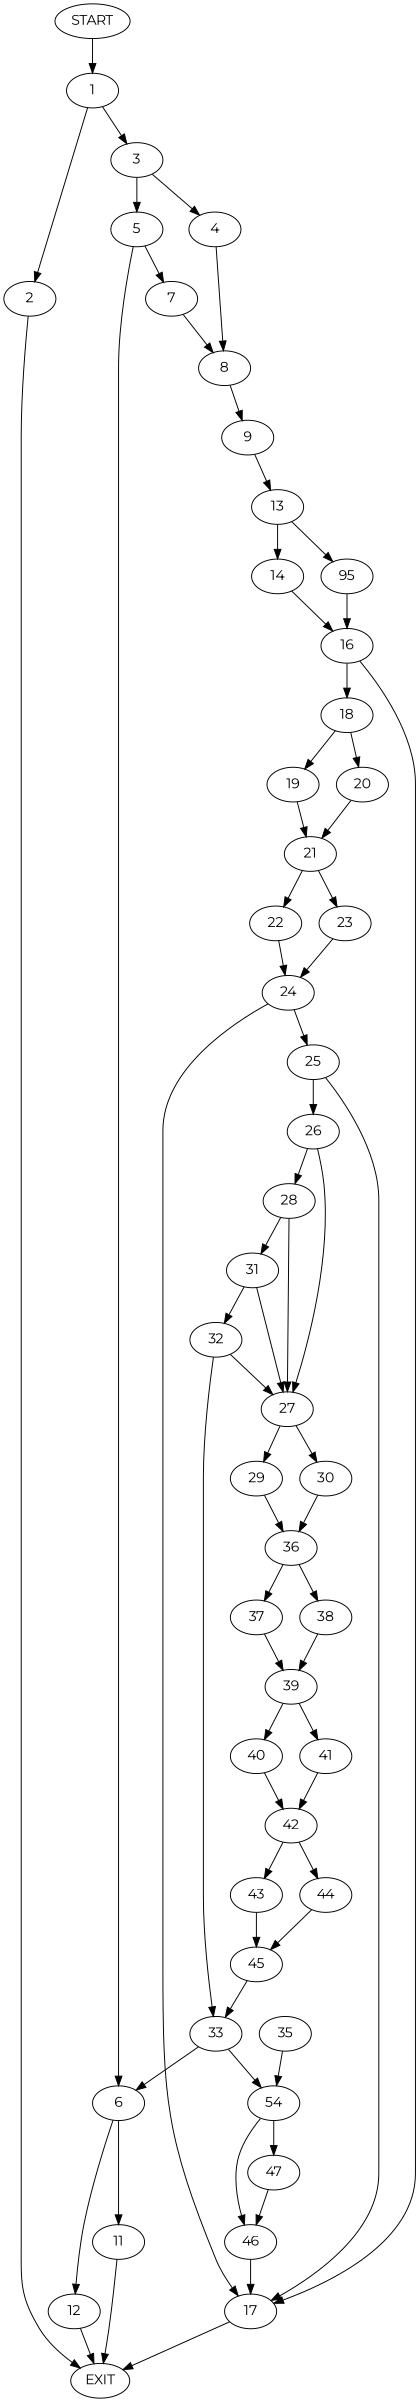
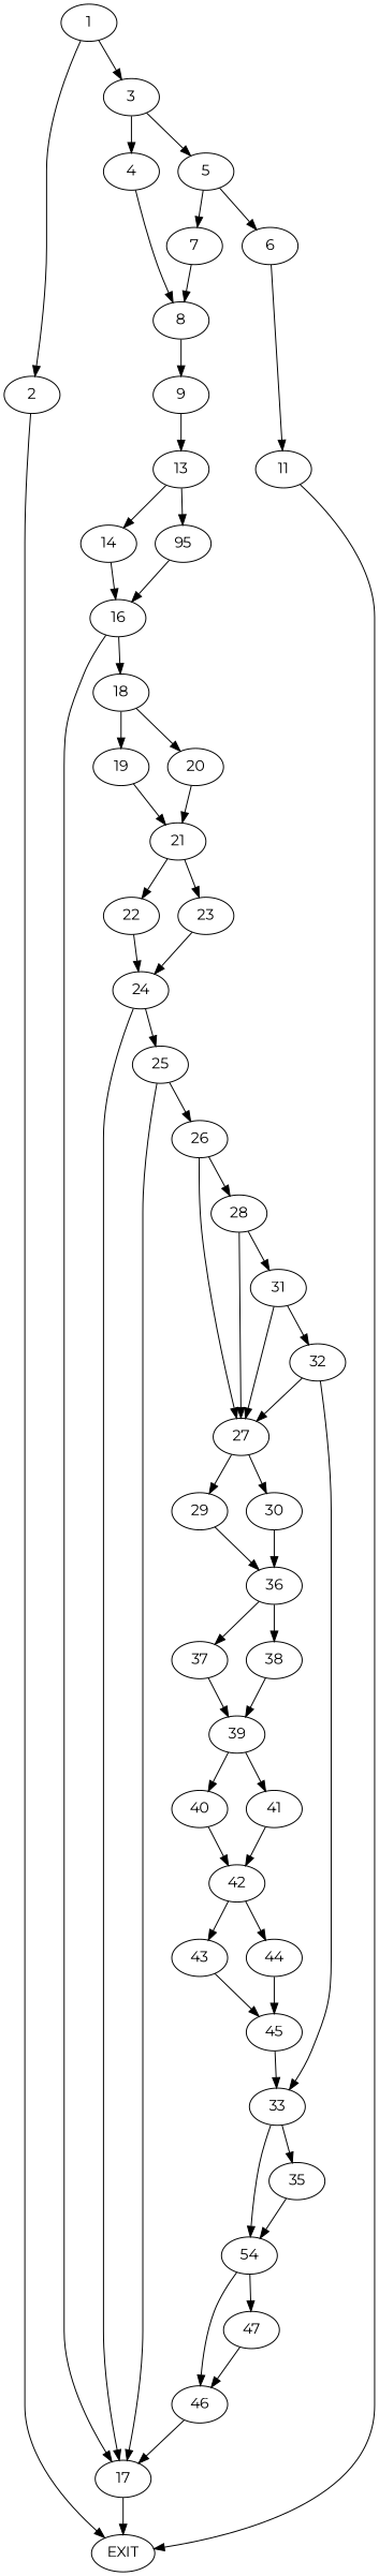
  digraph {
    fontname=Montserrat
    node [fontname=Montserrat]
    edge [fontname=Montserrat]
-   n1 [label=START]
    1
    2
    3
    n5 [label=EXIT]
    4
    5
    8
    6
    7
    9
    11
-   12
    13
    14
    n16 [label=95]
    16
    17
    18
    19
    20
    21
    22
    23
    24
    25
    26
    27
    28
    29
    30
    31
    36
    32
    37
    38
    33
    n38 [label=54]
    35
    46
    47
    39
    40
    41
    42
    43
    44
    45
-   n1 -> 1
    1 -> 2
    1 -> 3
    2 -> n5
    3 -> 4
    3 -> 5
    4 -> 8
    5 -> 6
    5 -> 7
    8 -> 9
    6 -> 11
-   6 -> 12
    7 -> 8
    9 -> 13
    11 -> n5
-   12 -> n5
    13 -> 14
    13 -> n16
    14 -> 16
    n16 -> 16
    16 -> 17
    16 -> 18
    17 -> n5
    18 -> 19
    18 -> 20
    19 -> 21
    20 -> 21
    21 -> 22
    21 -> 23
    22 -> 24
    23 -> 24
    24 -> 17
    24 -> 25
    25 -> 17
    25 -> 26
    26 -> 27
    26 -> 28
    27 -> 29
    27 -> 30
    28 -> 27
    28 -> 31
    29 -> 36
    30 -> 36
    31 -> 27
    31 -> 32
    36 -> 37
    36 -> 38
    32 -> 27
    32 -> 33
    37 -> 39
    38 -> 39
    33 -> n38
-   33 -> 6
+   33 -> 35
    n38 -> 46
    n38 -> 47
    35 -> n38
    46 -> 17
    47 -> 46
    39 -> 40
    39 -> 41
    40 -> 42
    41 -> 42
    42 -> 43
    42 -> 44
    43 -> 45
    44 -> 45
    45 -> 33
  }
